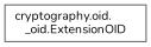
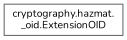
  digraph {
    rankdir=LR
    fontname=Nunito
-   n1 [color=grey40 fillcolor=white fontname=Nunito fontsize=10 height=0.2 label="cryptography.oid.\l_oid.ExtensionOID" shape=box style=filled width=0.4]
+   n1 [color=grey40 fillcolor=white fontname=Nunito fontsize=10 height=0.2 label="cryptography.hazmat.\l_oid.ExtensionOID" shape=box style=filled width=0.4]
  }
